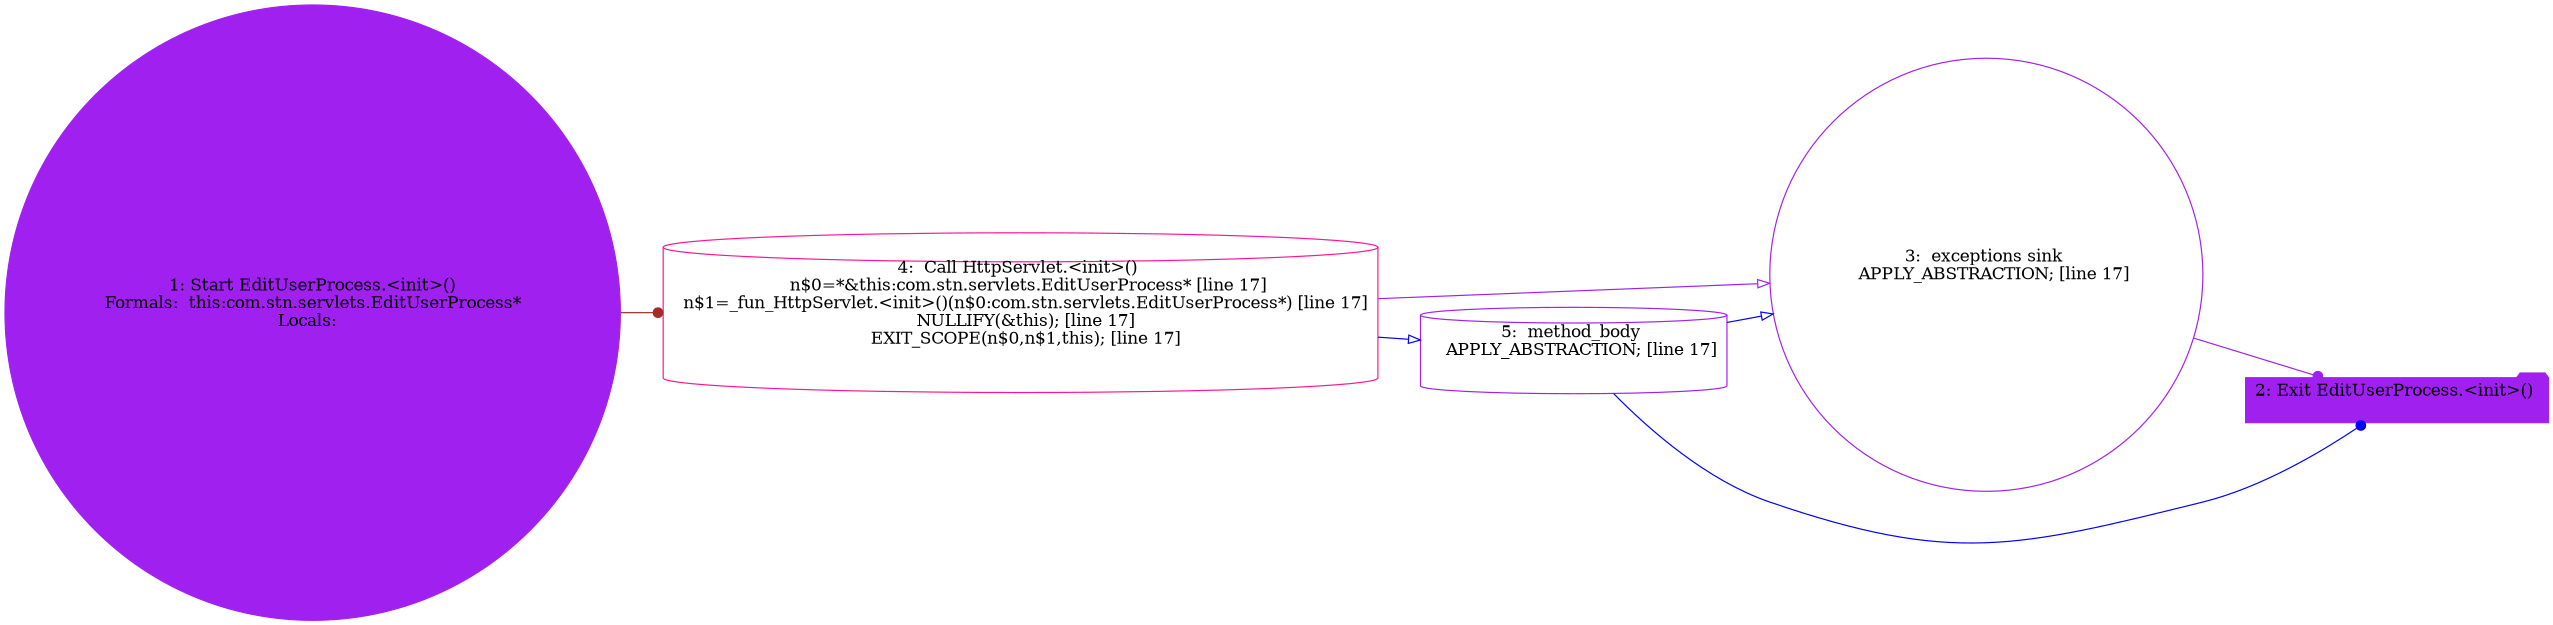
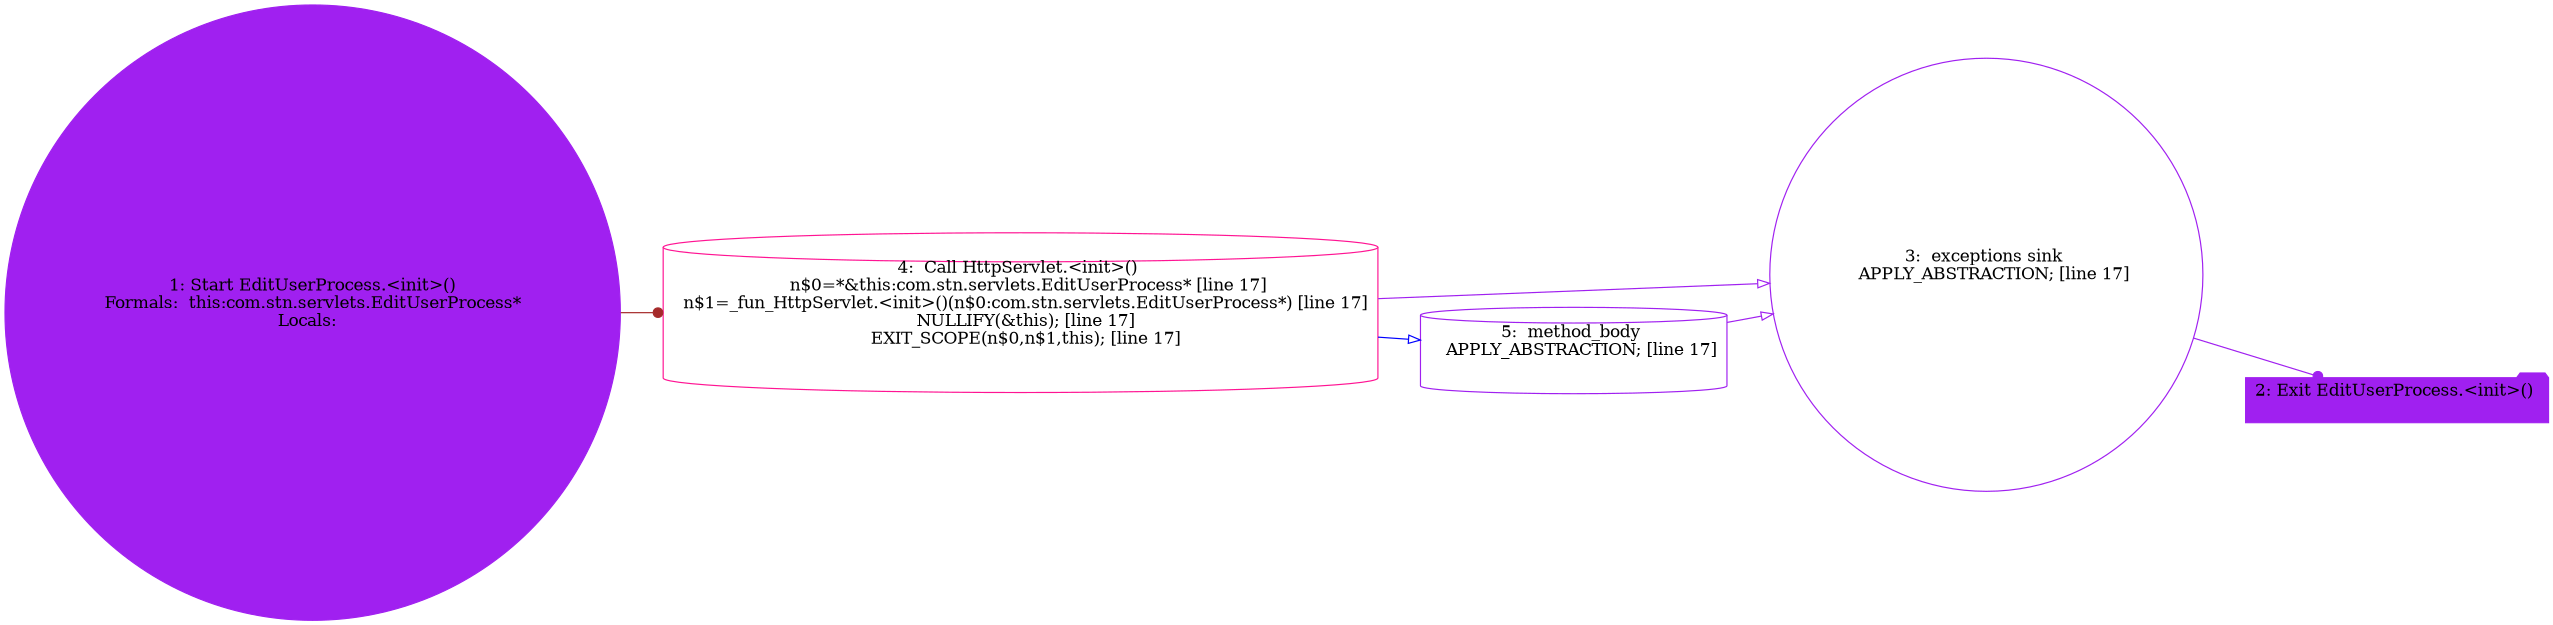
  digraph {
    rankdir=LR
    node [color=purple shape=circle]
    edge [arrowhead=dot color=purple]
    n1 [label="1: Start EditUserProcess.<init>()\nFormals:  this:com.stn.servlets.EditUserProcess*\nLocals:  \n  " style=filled]
    n2 [color=deeppink label="4:  Call HttpServlet.<init>() \n   n$0=*&this:com.stn.servlets.EditUserProcess* [line 17]\n  n$1=_fun_HttpServlet.<init>()(n$0:com.stn.servlets.EditUserProcess*) [line 17]\n  NULLIFY(&this); [line 17]\n  EXIT_SCOPE(n$0,n$1,this); [line 17]\n " shape=cylinder]
    n3 [label="3:  exceptions sink \n   APPLY_ABSTRACTION; [line 17]\n "]
    n4 [label="5:  method_body \n   APPLY_ABSTRACTION; [line 17]\n " shape=cylinder]
    n5 [label="2: Exit EditUserProcess.<init>() \n  " shape=folder style=filled]
    n1 -> n2 [color=brown]
    n2 -> n3 [arrowhead=onormal]
    n2 -> n4 [arrowhead=onormal color=blue]
    n3 -> n5
-   n4 -> n3 [arrowhead=onormal color=blue]
-   n4 -> n5 [color=blue]
+   n4 -> n3 [arrowhead=onormal]
  }
